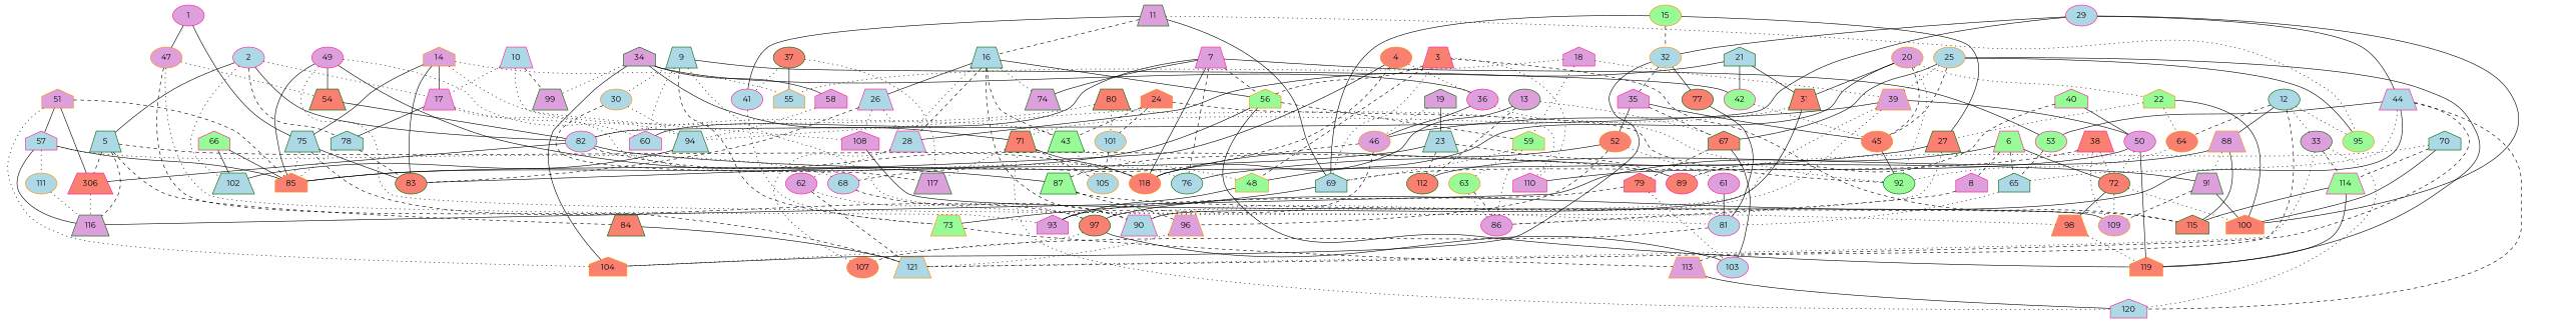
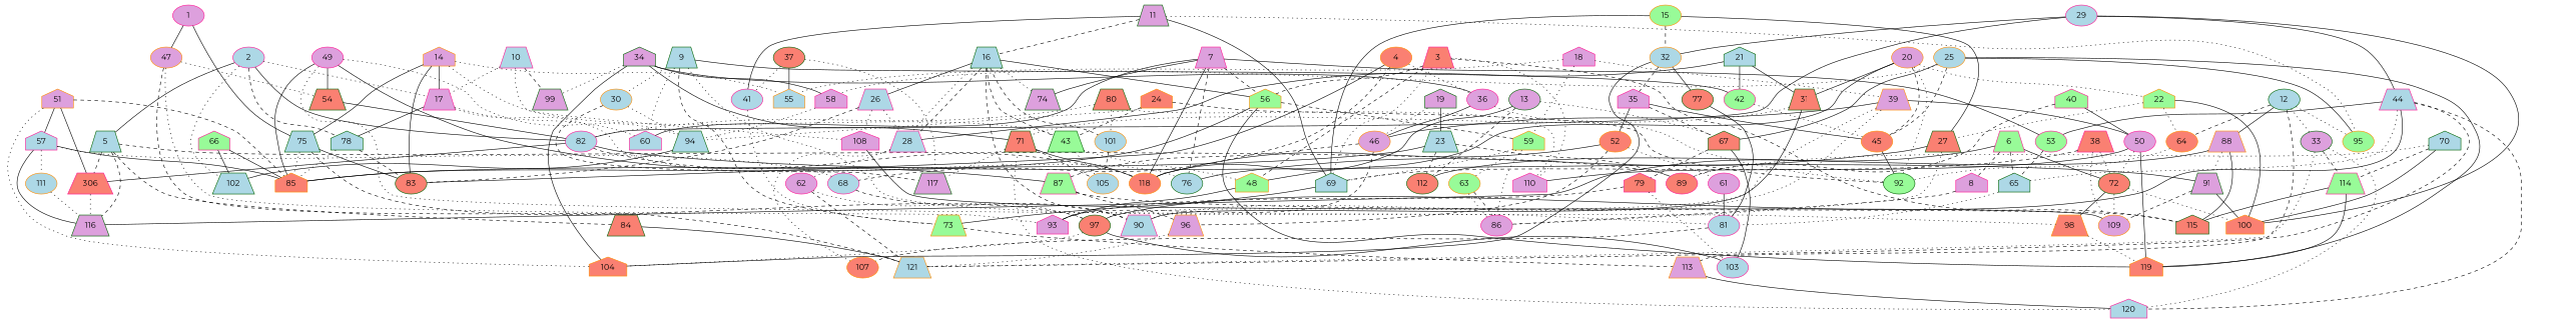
  graph {
    fontname=Montserrat
    node [color=deeppink fillcolor=lightblue fontname=Montserrat shape=ellipse style=filled]
    edge [fontname=Montserrat style=solid]
    1 [fillcolor=plum]
    47 [color=darkorange fillcolor=plum]
    75 [color=darkgreen shape=trapezium]
    121 [color=darkorange shape=trapezium]
    93 [fillcolor=plum shape=house]
    54 [color=darkgreen fillcolor=salmon shape=trapezium]
    83 [color=darkgreen fillcolor=salmon]
    85 [color=darkorange fillcolor=salmon shape=house]
    97 [color=darkgreen fillcolor=salmon]
    5 [color=darkgreen shape=trapezium]
    2
    17 [fillcolor=plum shape=trapezium]
    78 [color=darkgreen shape=house]
    82
    102 [color=darkgreen shape=trapezium]
    84 [color=darkgreen fillcolor=salmon shape=trapezium]
    89 [fillcolor=salmon]
    n18 [fillcolor=salmon label=306 shape=trapezium]
    116 [color=darkgreen fillcolor=plum shape=trapezium]
    60 [shape=house]
    76 [color=darkgreen]
    118 [color=darkorange fillcolor=salmon]
    91 [color=darkgreen fillcolor=plum shape=trapezium]
    3 [fillcolor=salmon shape=trapezium]
    48 [color=darkorange fillcolor=palegreen shape=house]
    56 [color=darkorange fillcolor=palegreen shape=house]
    69 [color=darkgreen shape=house]
    110 [fillcolor=plum shape=house]
    115 [color=darkgreen fillcolor=salmon shape=house]
    59 [color=darkorange fillcolor=palegreen shape=house]
    119 [color=darkorange fillcolor=salmon shape=house]
    73 [color=darkorange fillcolor=palegreen shape=trapezium]
    4 [color=darkorange fillcolor=salmon]
    36 [fillcolor=plum]
    68
    46 [color=darkorange fillcolor=plum]
    92 [color=darkgreen fillcolor=palegreen]
    90 [shape=trapezium]
    6 [fillcolor=palegreen shape=trapezium]
    8 [fillcolor=plum shape=house]
    65 [color=darkgreen shape=house]
    72 [color=darkgreen fillcolor=salmon]
    86 [fillcolor=plum]
    81
    100 [color=darkorange fillcolor=salmon shape=house]
    109 [color=darkorange fillcolor=plum]
    98 [color=darkorange fillcolor=salmon shape=trapezium]
    7 [fillcolor=plum shape=trapezium]
    53 [fillcolor=palegreen]
    74 [color=darkgreen fillcolor=plum shape=trapezium]
    9 [color=darkgreen shape=trapezium]
    30 [color=darkorange]
    42 [fillcolor=palegreen]
    94 [color=darkgreen shape=trapezium]
    117 [color=darkgreen fillcolor=plum shape=trapezium]
    45 [color=darkorange fillcolor=salmon]
    113 [color=darkorange fillcolor=plum shape=trapezium]
    107 [color=darkorange fillcolor=salmon]
    10 [shape=trapezium]
    99 [color=darkgreen fillcolor=plum shape=trapezium]
    108 [fillcolor=plum shape=house]
    11 [color=darkgreen fillcolor=plum shape=trapezium]
    16 [color=darkgreen shape=trapezium]
    41
    95 [color=darkorange fillcolor=palegreen]
    43 [color=darkgreen fillcolor=palegreen shape=trapezium]
    26 [shape=trapezium]
    28 [shape=trapezium]
    101 [color=darkorange]
    12 [color=darkgreen]
    33 [color=darkgreen fillcolor=plum]
    64 [color=darkorange fillcolor=salmon]
    88 [color=darkorange fillcolor=plum shape=trapezium]
    114 [fillcolor=palegreen shape=trapezium]
    120 [shape=house]
    112 [color=darkgreen fillcolor=salmon]
    13 [color=darkgreen fillcolor=plum]
    67 [color=darkgreen fillcolor=salmon shape=house]
    79 [fillcolor=salmon shape=house]
    103
    14 [color=darkorange fillcolor=plum shape=house]
    55 [color=darkorange shape=house]
    105 [color=darkorange]
    15 [color=darkorange fillcolor=palegreen]
    27 [color=darkgreen fillcolor=salmon shape=trapezium]
    32 [color=darkorange]
    35 [fillcolor=plum shape=house]
    77 [color=darkgreen fillcolor=salmon]
    104 [color=darkorange fillcolor=salmon shape=house]
    62 [fillcolor=plum]
    18 [fillcolor=plum shape=house]
    39 [color=darkorange fillcolor=plum shape=trapezium]
    50 [fillcolor=plum]
    63 [color=darkorange fillcolor=palegreen]
    19 [color=darkgreen fillcolor=plum shape=house]
    23 [color=darkgreen shape=trapezium]
-   87 [color=darkgreen fillcolor=palegreen shape=trapezium]
+   87 [fillcolor=palegreen shape=trapezium]
    20 [color=darkorange fillcolor=plum]
    22 [color=darkorange fillcolor=palegreen shape=house]
    31 [color=darkgreen fillcolor=salmon shape=trapezium]
    71 [color=darkgreen fillcolor=salmon shape=trapezium]
    21 [color=darkgreen shape=house]
    24 [color=darkorange fillcolor=salmon shape=house]
    25 [color=darkorange]
    58 [fillcolor=plum shape=house]
    29
    44 [shape=trapezium]
    52 [color=darkorange fillcolor=salmon]
    34 [color=darkgreen fillcolor=plum shape=house]
    61 [fillcolor=plum]
    96 [color=darkorange fillcolor=plum shape=trapezium]
    37 [color=darkgreen fillcolor=salmon]
    38 [fillcolor=salmon shape=trapezium]
    40 [fillcolor=palegreen shape=house]
    49 [fillcolor=plum]
    51 [color=darkorange fillcolor=plum shape=house]
    57 [shape=house]
    111 [color=darkorange]
    66 [fillcolor=palegreen shape=house]
    70 [color=darkgreen shape=house]
    80 [color=darkgreen fillcolor=salmon shape=trapezium]
    1 -- 47
    1 -- 75
    47 -- 121 [style=dashed]
    47 -- 93 [style=dotted]
    47 -- 54 [style=dotted]
    75 -- 83
    75 -- 85 [style=dotted]
    75 -- 97 [style=dashed]
    54 -- 82
    97 -- 103
    97 -- 104 [style=dotted]
    5 -- 84 [style=dashed]
    5 -- 89 [style=dashed]
    5 -- n18 [style=dashed]
    5 -- 116 [style=dashed]
    2 -- 5
    2 -- 17 [style=dotted]
    2 -- 78 [style=dashed]
    2 -- 82
    2 -- 102 [style=dotted]
    17 -- 78
    17 -- 60 [style=dotted]
    17 -- 76 [style=dotted]
    78 -- 83 [style=dashed]
    78 -- 85 [style=dotted]
    82 -- n18
    82 -- 118 [style=dashed]
    82 -- 91
    84 -- 121
    n18 -- 116 [style=dotted]
    91 -- 100
    91 -- 109 [style=dashed]
    3 -- 48 [style=dashed]
    3 -- 56 [style=dashed]
    3 -- 69 [style=dotted]
    3 -- 110 [style=dotted]
    3 -- 115 [style=dashed]
    48 -- 93
    56 -- 85
    56 -- 59 [style=dashed]
    56 -- 119
    69 -- 73
    59 -- 69 [style=dotted]
    59 -- 86 [style=dotted]
    59 -- 63 [style=dotted]
    73 -- 113 [style=dashed]
    4 -- 83
    4 -- 36 [style=dotted]
    4 -- 68 [style=dashed]
    36 -- 46
    36 -- 92 [style=dotted]
    68 -- 90 [style=dashed]
    46 -- 93 [style=dashed]
    46 -- 87 [style=dashed]
    6 -- 116
    6 -- 8 [style=dashed]
    6 -- 65 [style=dashed]
    6 -- 72
    8 -- 86 [style=dashed]
    65 -- 81 [style=dotted]
    72 -- 100 [style=dotted]
    72 -- 109 [style=dotted]
    72 -- 98
    81 -- 107 [style=dashed]
    98 -- 119 [style=dotted]
    7 -- 60
    7 -- 76 [style=dashed]
    7 -- 118
    7 -- 56 [style=dashed]
    7 -- 53
    7 -- 74
    53 -- 65 [style=dashed]
    9 -- 60 [style=dotted]
    9 -- 73 [style=dashed]
    9 -- 81 [style=dotted]
    9 -- 30 [style=dotted]
    9 -- 42
    30 -- 94 [style=dotted]
    30 -- 117 [style=dashed]
    42 -- 45 [style=dotted]
    94 -- 102
    45 -- 92
    113 -- 120
    10 -- 17 [style=dotted]
    10 -- 99 [style=dashed]
    10 -- 108 [style=dotted]
    108 -- 109
    11 -- 69
    11 -- 16 [style=dashed]
    11 -- 41
    11 -- 95 [style=dotted]
    16 -- 56
    16 -- 90 [style=dashed]
    16 -- 74 [style=dotted]
    16 -- 43 [style=dashed]
    16 -- 26
    16 -- 28 [style=dotted]
    16 -- 28 [style=dashed]
-   24 -- 101 [style=dashed]
+   16 -- 101 [style=dashed]
    41 -- 73 [style=dotted]
    43 -- 48 [style=dotted]
    43 -- 105 [style=dotted]
    26 -- 83 [style=dashed]
    26 -- 108 [style=dotted]
    26 -- 28 [style=dotted]
    28 -- 107 [style=dotted]
    28 -- 62 [style=dotted]
    101 -- 105 [style=dashed]
    12 -- 113 [style=dashed]
    12 -- 95 [style=dotted]
    12 -- 33 [style=dotted]
    12 -- 64 [style=dashed]
    12 -- 88
    33 -- 121 [style=dotted]
    33 -- 114 [style=dashed]
    33 -- 120 [style=dotted]
    64 -- 92 [style=dotted]
    88 -- 91 [style=dotted]
    88 -- 115
    88 -- 112
    114 -- 115
    114 -- 119
    13 -- 118
    13 -- 112 [style=dashed]
    13 -- 67 [style=dotted]
    67 -- 79 [style=dashed]
    67 -- 103
    79 -- 93 [style=dashed]
    79 -- 103 [style=dotted]
    14 -- 75
    14 -- 83
    14 -- 17
    14 -- 43 [style=dotted]
    14 -- 55 [style=dotted]
    15 -- 69
    15 -- 27
    15 -- 32 [style=dashed]
    27 -- 76
    27 -- 86 [style=dotted]
    32 -- 35 [style=dashed]
    32 -- 77
    32 -- 104
    35 -- 45
    35 -- 67 [style=dashed]
    35 -- 52
    77 -- 81
    62 -- 121 [style=dashed]
    62 -- 97 [style=dotted]
    18 -- 59 [style=dotted]
    18 -- 55 [style=dotted]
    18 -- 39 [style=dotted]
    39 -- 97 [style=dotted]
    39 -- 46
    39 -- 90 [style=dotted]
    39 -- 50
    50 -- 110
    50 -- 119
    50 -- 72 [style=dotted]
    63 -- 86 [style=dotted]
    63 -- 86 [style=dashed]
    19 -- 46 [style=dotted]
    19 -- 23
    23 -- 85
    23 -- 89 [style=dashed]
    23 -- 112 [style=dashed]
    87 -- 115 [style=dashed]
    87 -- 96 [style=dashed]
    20 -- 48
    20 -- 92 [style=dotted]
    20 -- 45 [style=dashed]
    20 -- 22 [style=dotted]
    20 -- 31
    22 -- 100
    22 -- 64 [style=dotted]
    22 -- 27 [style=dotted]
    31 -- 90
    31 -- 71 [style=dotted]
    71 -- 118
    71 -- 117 [style=dotted]
    71 -- 120 [style=dotted]
    71 -- 105 [style=dashed]
    21 -- 42
    21 -- 28
    21 -- 31
    24 -- 92 [style=dashed]
    24 -- 94 [style=dotted]
    24 -- 43 [style=dashed]
    25 -- 119
    25 -- 45 [style=dashed]
    25 -- 95
    25 -- 67
-   25 -- 39 [style=dotted]
+   25 -- 58 [style=dotted]
    58 -- 94 [style=dotted]
    29 -- 82
    29 -- 100
    29 -- 32
    29 -- 44
    44 -- 121 [style=dashed]
    44 -- 97
    44 -- 65 [style=dotted]
    44 -- 53
    44 -- 120 [style=dashed]
    52 -- 118
    52 -- 61 [style=dotted]
    52 -- 96 [style=dashed]
    34 -- 36
    34 -- 99 [style=dotted]
    34 -- 104
    34 -- 71
    34 -- 58
    61 -- 81
    96 -- 121 [style=dotted]
    37 -- 117 [style=dotted]
    37 -- 41 [style=dotted]
    37 -- 55
    38 -- 69 [style=dashed]
    38 -- 72 [style=dotted]
    38 -- 109 [style=dotted]
    40 -- 89 [style=dashed]
    40 -- 50
    49 -- 54
    49 -- 85
    49 -- 98 [style=dotted]
    49 -- 94 [style=dotted]
    49 -- 87
    51 -- 85 [style=dashed]
    51 -- n18
    51 -- 104 [style=dotted]
    51 -- 57
    57 -- 85
    57 -- 116
    57 -- 68 [style=dotted]
    57 -- 111 [style=dotted]
    111 -- 116 [style=dotted]
    66 -- 85
    66 -- 102
    70 -- 89 [style=dotted]
    70 -- 100
    70 -- 114 [style=dashed]
    80 -- 82 [style=dotted]
    80 -- 110 [style=dotted]
    80 -- 101 [style=dotted]
  }
